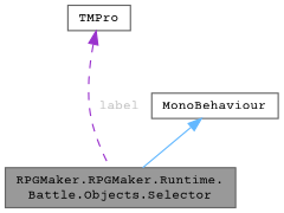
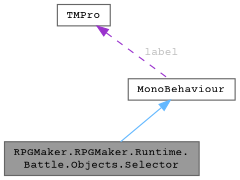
  digraph {
    fontname="Courier Prime"
    node [color=gray40 fillcolor=white fontname="Courier Prime" fontsize=10 shape=box style=filled]
    edge [dir=back fontname="Courier Prime" fontsize=10 labelfontname=Helvetica labelfontsize=10]
    n1 [fillcolor=grey60 fontcolor=black height=0.2 label="RPGMaker.RPGMaker.Runtime.\lBattle.Objects.Selector" width=0.4]
    n2 [height=0.2 label=MonoBehaviour width=0.4]
    n3 [height=0.2 label=TMPro width=0.4]
    n2 -> n1 [color=steelblue1 style=solid]
-   n3 -> n1 [color=darkorchid3 fontcolor=grey label=" label" style=dashed]
+   n3 -> n2 [color=darkorchid3 fontcolor=grey label=" label" style=dashed]
  }
